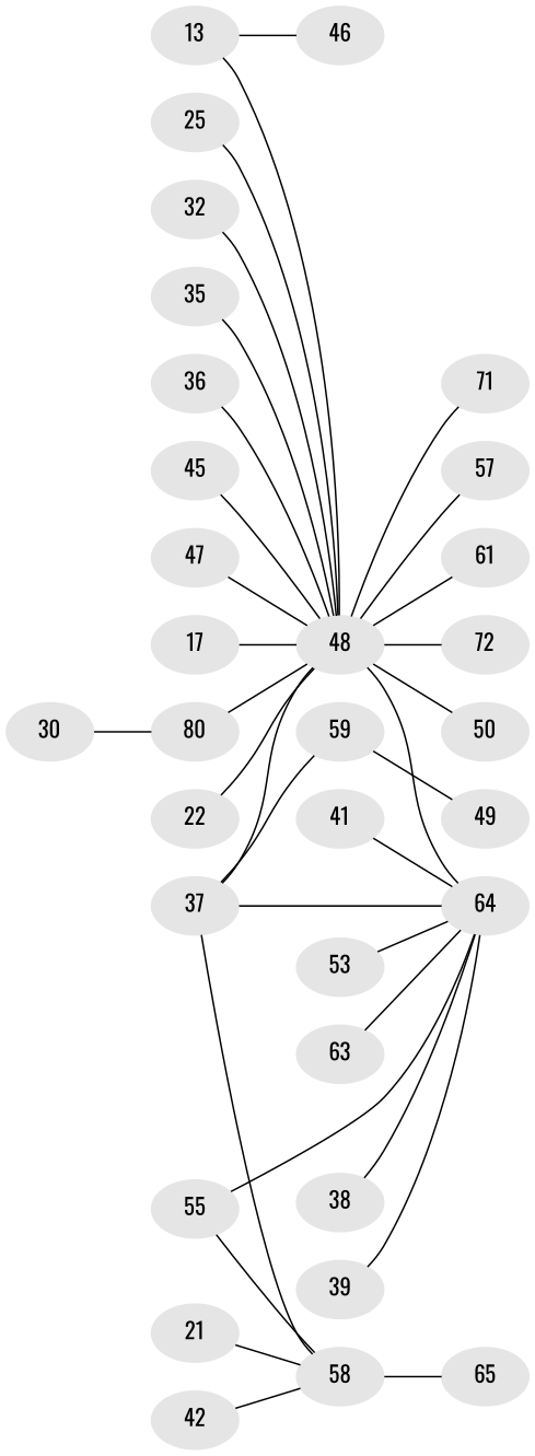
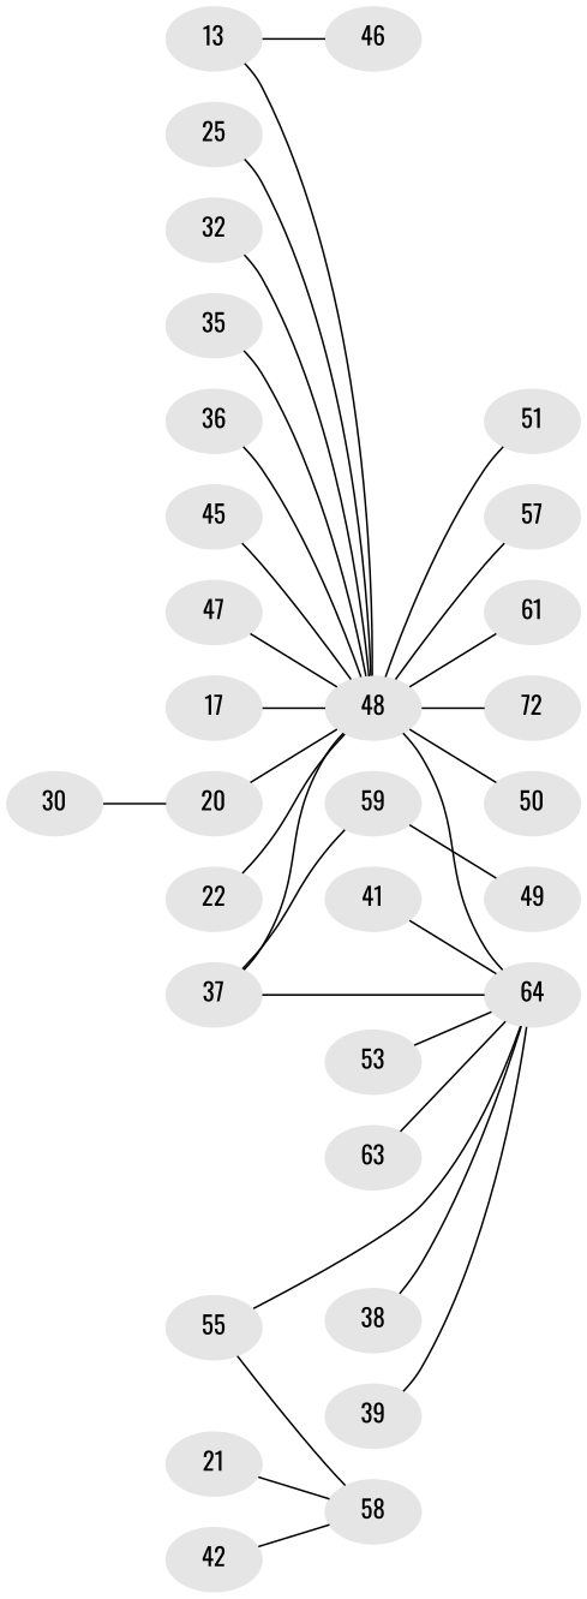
  graph {
    fontname=Oswald
    rankdir=LR
    node [color=gray90 fontname=Oswald style=filled]
    edge [fontname=Oswald]
    13
    46
    48 [super="+12+14+16+8"]
    64 [super="+6+60+23+44+26+27+29"]
    50
-   51 [label=71]
+   51
    57
    61 [super="+9"]
    n9 [label=72 super="+24"]
    17
-   20 [label=80]
+   20
    58 [super="+56+19"]
-   65
    21
    22 [super="+18"]
    25
    30
    32
    35
    36 [super="+11"]
    37 [super="+28+3"]
    59
    49
    38
    39 [super="+33"]
    41
    42
    45 [super="+40"]
    47
    53 [super="+15"]
    55 [super="+52"]
    63
    13 -- 46
    13 -- 48 [weight=2]
    48 -- 64 [weight=3]
    48 -- 50
    48 -- 51
    48 -- 57
    48 -- 61
    48 -- n9
    17 -- 48
    20 -- 48
-   58 -- 65
    21 -- 58
    22 -- 48
    25 -- 48
    30 -- 20
    32 -- 48
    35 -- 48
    36 -- 48
    37 -- 48 [weight=7]
    37 -- 64 [weight=2]
-   37 -- 58 [weight=4]
    37 -- 59
    59 -- 49
    38 -- 64
    39 -- 64
    41 -- 64
    42 -- 58
    45 -- 48
    47 -- 48
    53 -- 64
    55 -- 64
    55 -- 58
    63 -- 64
  }
